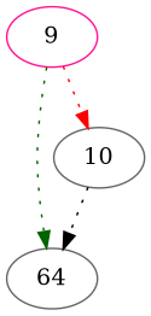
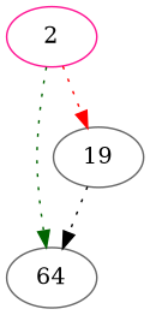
  strict digraph {
    node [color=gray40]
    edge [style=dotted]
-   2 [color=deeppink entry=true label=9]
+   2 [color=deeppink entry=true]
    n2 [label=64]
-   10
+   10 [label=19]
    2 -> n2 [color=darkgreen cond=true]
    2 -> 10 [color=red cond=false]
    10 -> n2
  }
